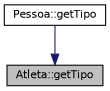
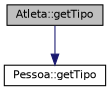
  digraph {
    rankdir=TB
    node [color=black fontname=Helvetica fontsize=10 shape=record style=filled]
    n1 [fillcolor=grey75 fontcolor=black height=0.2 label="Atleta::getTipo" width=0.4]
    n2 [fillcolor=white height=0.2 label="Pessoa::getTipo" width=0.4]
-   n2 -> n1 [color=midnightblue fontname=Helvetica fontsize=10 labelfontname=Helvetica labelfontsize=10 style=solid]
+   n1 -> n2 [color=midnightblue fontname=Helvetica fontsize=10 labelfontname=Helvetica labelfontsize=10 style=solid]
  }
